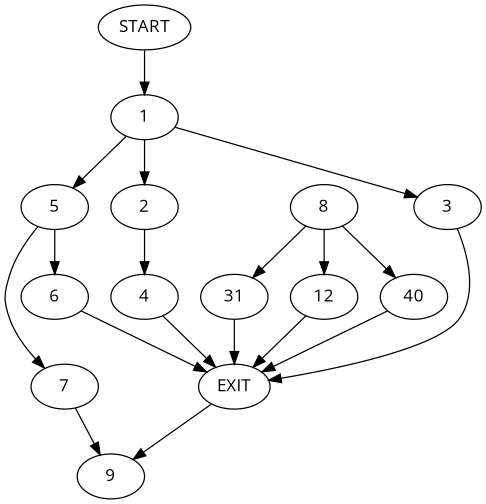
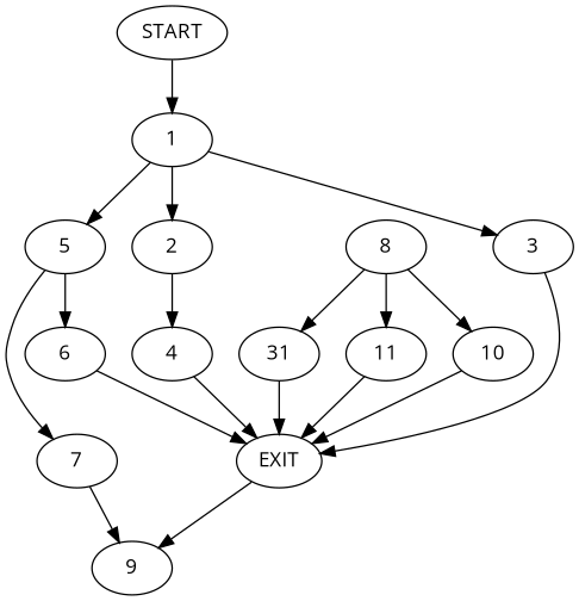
  digraph {
    fontname="Open Sans"
    node [fontname="Open Sans"]
    edge [fontname="Open Sans"]
    n1 [label=START]
    1
    2
    3
    5
    n6 [label=EXIT]
    9
    4
    6
    7
    8
-   10 [label=40]
+   10
    n13 [label=31]
-   12
+   12 [label=11]
    n1 -> 1
    1 -> 2
    1 -> 3
    1 -> 5
    2 -> 4
    3 -> n6
    5 -> 6
    5 -> 7
    n6 -> 9
    4 -> n6
    6 -> n6
    7 -> 9
    8 -> 10
    8 -> n13
    8 -> 12
    10 -> n6
    n13 -> n6
    12 -> n6
  }
